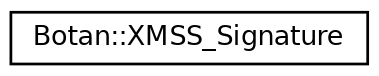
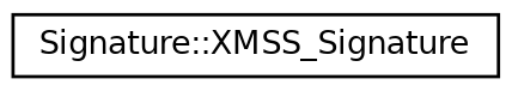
  digraph {
    rankdir=LR
-   n1 [color=black fillcolor=white fontname=Helvetica fontsize=10 height=0.2 label="Botan::XMSS_Signature" shape=record style=filled width=0.4]
+   n1 [color=black fillcolor=white fontname=Helvetica fontsize=10 height=0.2 label="Signature::XMSS_Signature" shape=record style=filled width=0.4]
  }
